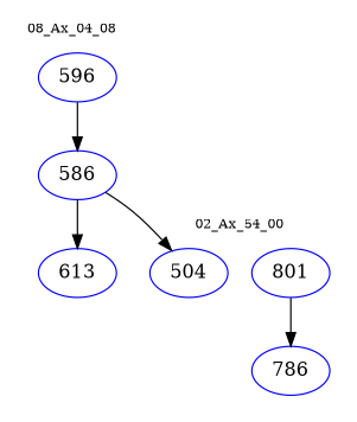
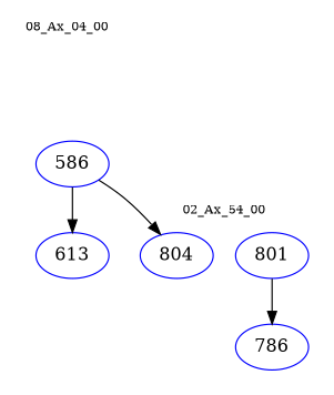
  digraph {
    node [color=blue]
    edge [color=black]
-   n1 [label=596]
    n2 [label=586]
    n3 [label=613]
    n4 [label=801]
    n5 [label=786]
-   n6 [label=504]
+   n6 [label=804]
    subgraph cluster_1 {
      color=white
      fontsize=10
-     label="08_Ax_04_08"
-     n1
+     label="08_Ax_04_00"
      n2
      n3
    }
    subgraph cluster_2 {
      color=white
      fontsize=10
      label="02_Ax_54_00"
      n4
      n5
      n6
    }
-   n1 -> n2
    n2 -> n3
    n2 -> n6
    n4 -> n5
  }
